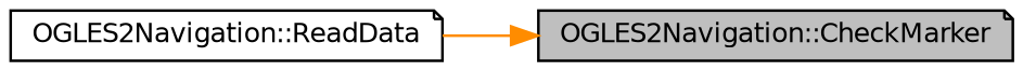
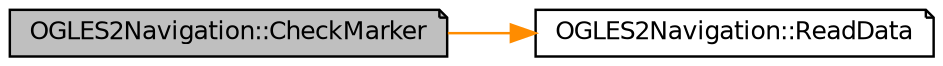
  digraph {
    rankdir=LR
    node [color=black fontname=Helvetica fontsize=10 shape=note style=filled]
    n1 [fillcolor=grey75 fontcolor=black height=0.2 label="OGLES2Navigation::CheckMarker" width=0.4]
    n2 [fillcolor=white height=0.2 label="OGLES2Navigation::ReadData" width=0.4]
-   n2 -> n1 [color=darkorange fontname=Helvetica fontsize=10 labelfontname=Helvetica labelfontsize=10 style=solid]
+   n1 -> n2 [color=darkorange fontname=Helvetica fontsize=10 labelfontname=Helvetica labelfontsize=10 style=solid]
  }
